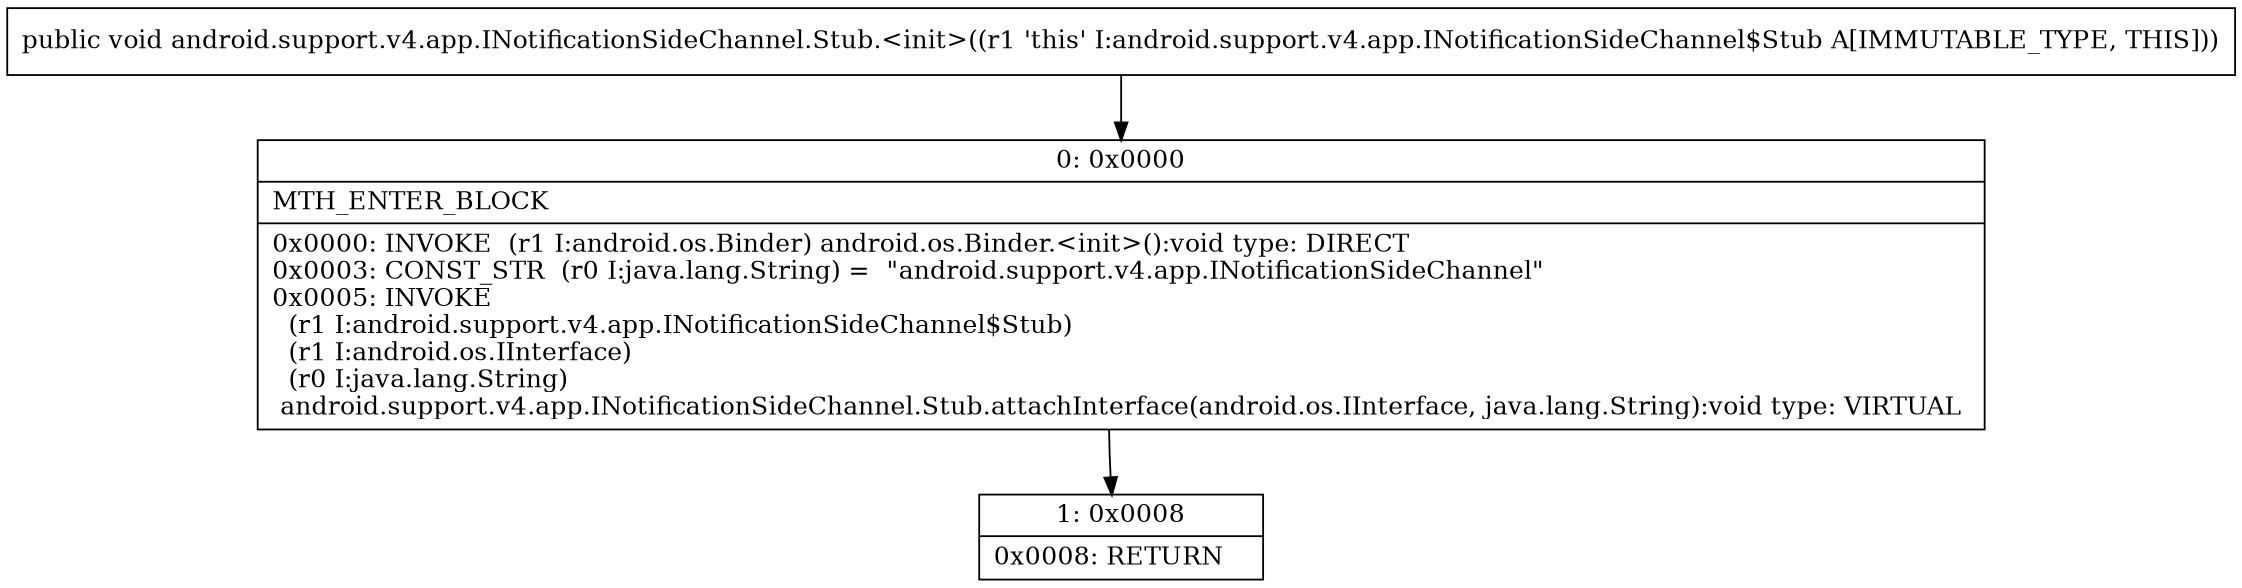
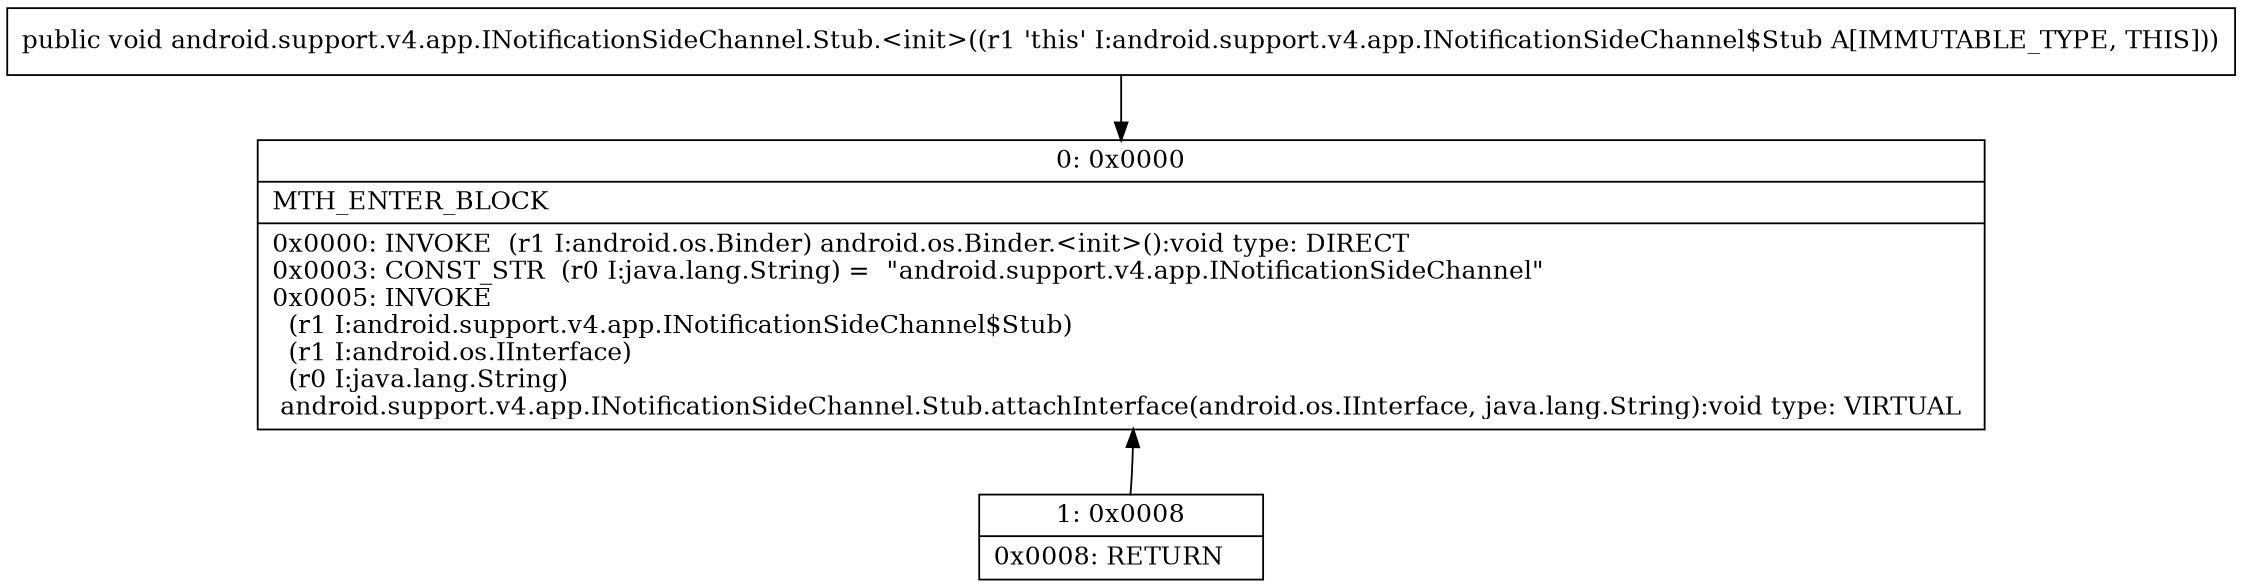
  digraph {
    fontname="DejaVu Serif"
    node [shape=record fontname="DejaVu Serif"]
    edge [fontname="DejaVu Serif"]
    n1 [label="{0\:\ 0x0000|MTH_ENTER_BLOCK\l|0x0000: INVOKE  (r1 I:android.os.Binder) android.os.Binder.\<init\>():void type: DIRECT \l0x0003: CONST_STR  (r0 I:java.lang.String) =  \"android.support.v4.app.INotificationSideChannel\" \l0x0005: INVOKE  \l  (r1 I:android.support.v4.app.INotificationSideChannel$Stub)\l  (r1 I:android.os.IInterface)\l  (r0 I:java.lang.String)\l android.support.v4.app.INotificationSideChannel.Stub.attachInterface(android.os.IInterface, java.lang.String):void type: VIRTUAL \l}"]
    n2 [label="{1\:\ 0x0008|0x0008: RETURN   \l}"]
    n3 [label="{public void android.support.v4.app.INotificationSideChannel.Stub.\<init\>((r1 'this' I:android.support.v4.app.INotificationSideChannel$Stub A[IMMUTABLE_TYPE, THIS])) }"]
-   n1 -> n2
+   n2 -> n1
    n3 -> n1
  }
